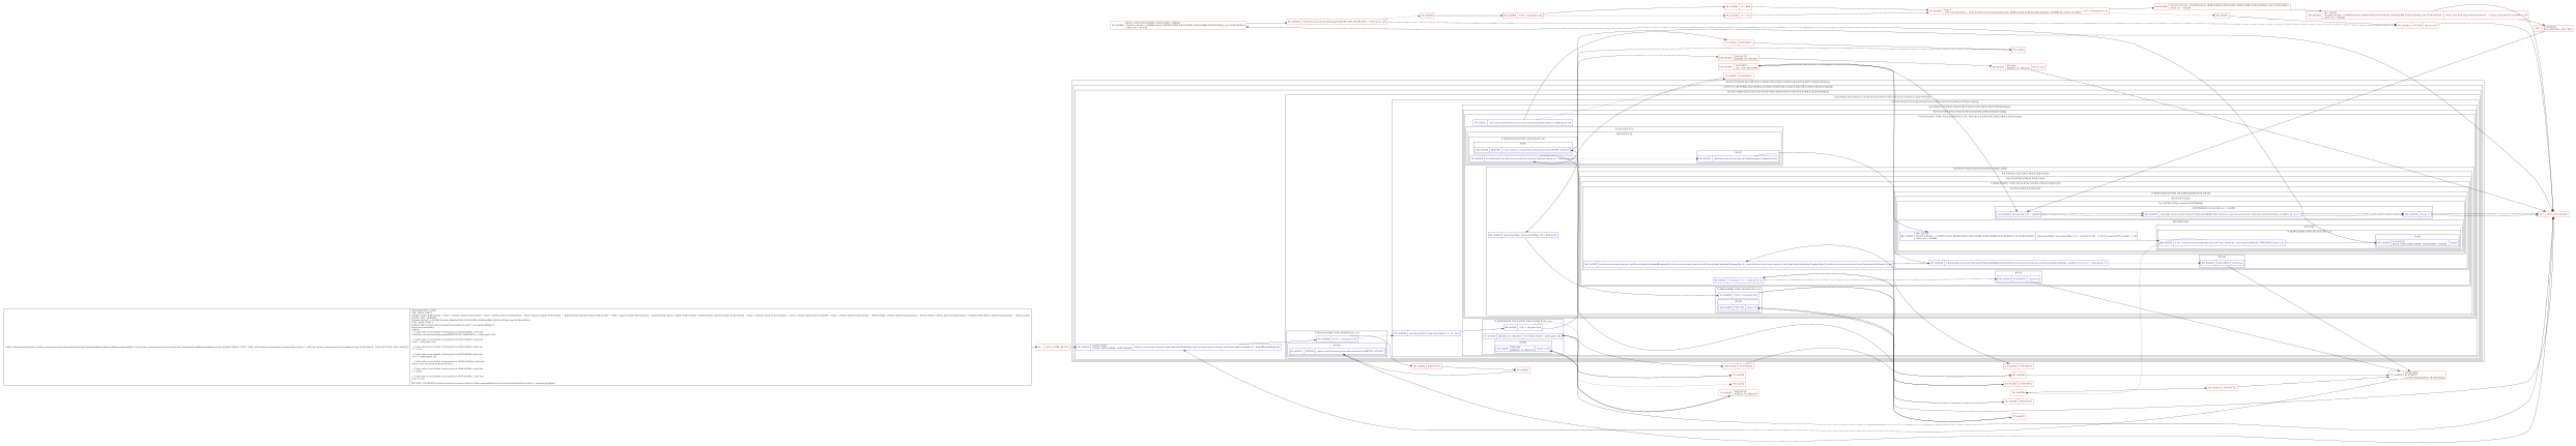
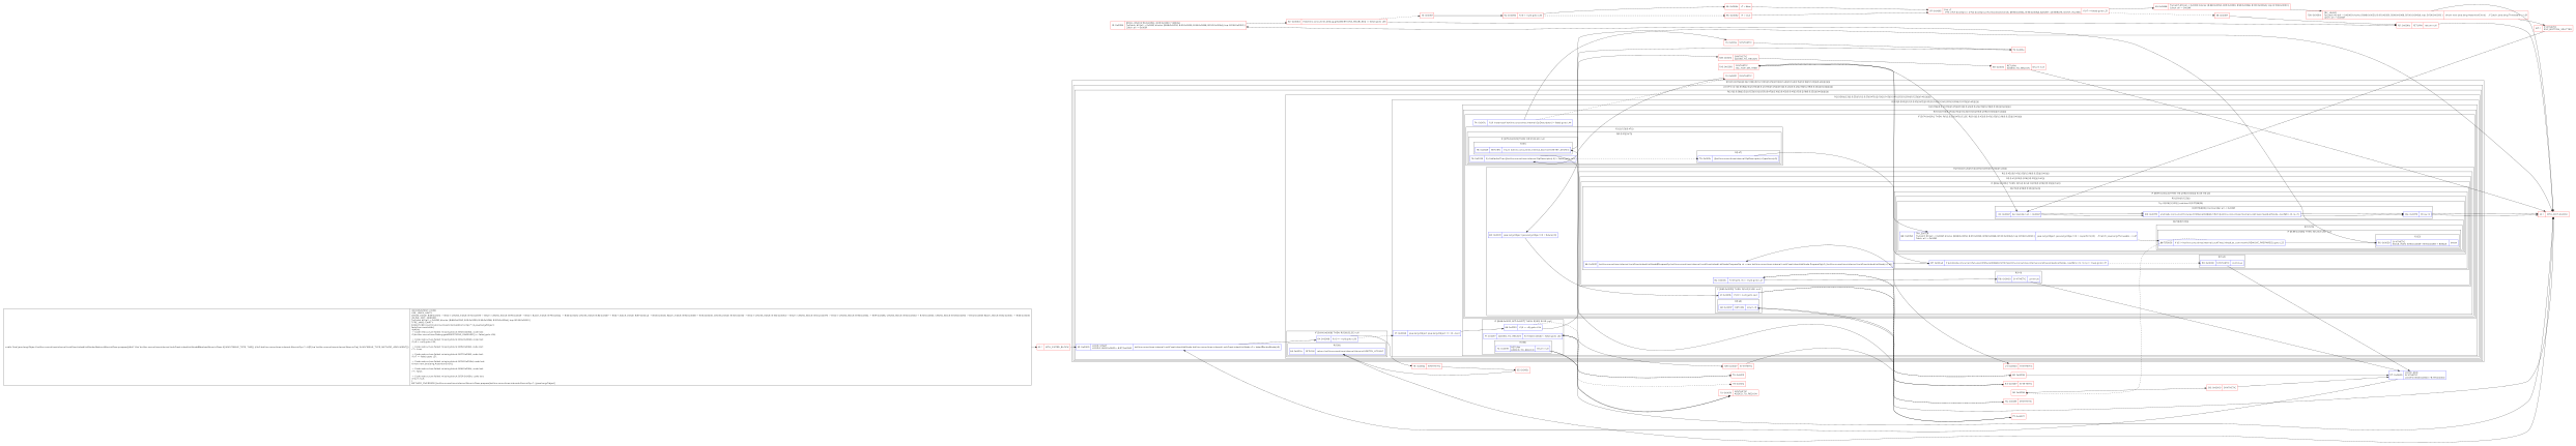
  digraph {
    fontname=Montserrat
    rankdir=LR
    node [color=red fontname=Montserrat shape=record]
    edge [fontname=Montserrat]
    n1 [color=blue label="{66\:\ 0x000c|RETURN\l|return kotlinx.coroutines.internal.AtomicKt.RETRY_ATOMIC\l}"]
    n2 [color=blue label="{64\:\ 0x0008|if (r0 == null) goto L56\l}"]
    n3 [color=blue label="{72\:\ 0x0019|RETURN\lADDED_TO_REGION\l|return null\l}"]
    n4 [color=blue label="{68\:\ 0x0010|if (r1 == r9) goto L54\l}"]
    n5 [color=blue label="{71\:\ 0x0017|ADDED_TO_REGION\l|if (r9.isDecided() != false) goto L52\l}"]
    n6 [color=blue label="{78\:\ 0x0029|RETURN\l|return kotlinx.coroutines.internal.AtomicKt.RETRY_ATOMIC\l}"]
    n7 [color=blue label="{76\:\ 0x0025|if (r9.isEarlierThan((kotlinx.coroutines.internal.OpDescriptor) r1) != false) goto L49\l}"]
    n8 [color=blue label="{79\:\ 0x002a|((kotlinx.coroutines.internal.OpDescriptor) r1).perform(r0)\l}"]
    n9 [color=blue label="{82\:\ 0x0037|RETURN\l|return r3\l}"]
    n10 [color=blue label="{81\:\ 0x0035|if (r3 != null) goto L42\l}"]
    n11 [color=blue label="{118\:\ 0x0000|SYNTHETIC\l|continue\l}"]
    n12 [color=blue label="{116\:\ 0x0059|SYNTHETIC\lEDGE_INSN: B:116:0x0059\-\>B:91:0x0059 ?: BREAK  \l|break\l}"]
    n13 [color=blue label="{89\:\ 0x0056|if (r5 != kotlinx.coroutines.internal.LockFreeLinkedList_commonKt.REMOVE_PREPARED) goto L23\l}"]
    n14 [color=blue label="{88\:\ 0x0050|TRY_ENTER\lTryCatch #0 \{all \-\> 0x006f, blocks: (B:88:0x0050, B:91:0x0059, B:99:0x0068, B:100:0x006d), top: B:106:0x0050 \}\lCatch: all \-\> 0x006f\l|java.lang.Object java.lang.Object r5 = r4.perform(r0)     \/\/ Catch: java.lang.Throwable \-\> L6f\l}"]
    n15 [color=blue label="{102\:\ 0x006f|ExcHandler: all \-\> 0x006f\l}"]
    n16 [color=blue label="{103\:\ 0x0070|androidx.concurrent.futures.C0125xc40028dd.m112m(kotlinx.coroutines.internal.LockFreeLinkedListNode._next$FU, r0, r4, r1)\l}"]
    n17 [color=blue label="{104\:\ 0x0075|throw r2\l}"]
    n18 [color=blue label="{119\:\ 0x0000|SYNTHETIC\l|continue\l}"]
    n19 [color=blue label="{87\:\ 0x004d|if (androidx.concurrent.futures.C0125xc40028dd.m112m(kotlinx.coroutines.internal.LockFreeLinkedListNode._next$FU, r0, r1, r4) == true) goto L17\l}"]
    n20 [color=blue label="{86\:\ 0x003f|kotlinx.coroutines.internal.LockFreeLinkedListNode$PrepareOp kotlinx.coroutines.internal.LockFreeLinkedListNode.PrepareOp r4 = new kotlinx.coroutines.internal.LockFreeLinkedListNode.PrepareOp(r0, (kotlinx.coroutines.internal.LockFreeLinkedListNode) r1, r8)\l}"]
    n21 [color=blue label="{84\:\ 0x003c|if (retry(r0, r1) == true) goto L41\l}"]
    n22 [color=blue label="{80\:\ 0x0031|java.lang.Object java.lang.Object r3 = failure(r0)\l}"]
    n23 [color=blue label="{74\:\ 0x001c|if ((r1 instanceof kotlinx.coroutines.internal.OpDescriptor) != false) goto L44\l}"]
    n24 [color=blue label="{67\:\ 0x000d|java.lang.Object java.lang.Object r1 = r0._next\l}"]
    n25 [color=blue label="{63\:\ 0x0000|LOOP_START\lLOOP:0: B:63:0x0000\-\>B:117:0x0000\l|kotlinx.coroutines.internal.LockFreeLinkedListNode kotlinx.coroutines.internal.LockFreeLinkedListNode r0 = takeAffectedNode(r9)\l}"]
    n26 [label="{62\:\ ?|MTH_EXIT_BLOCK\l}"]
    n27 [label="{111\:\ 0x000a|SYNTHETIC\l}"]
    n28 [label="{70\:\ 0x0013}"]
    n29 [label="{108\:\ 0x0012|SYNTHETIC\lADDED_TO_REGION\l}"]
    n30 [label="{73\:\ 0x001a}"]
    n31 [label="{110\:\ 0x0019|SYNTHETIC\lADDED_TO_REGION\l}"]
    n32 [label="{109\:\ 0x0027|SYNTHETIC\l}"]
    n33 [label="{121\:\ 0x0000|SYNTHETIC\l}"]
    n34 [label="{83\:\ 0x0038}"]
    n35 [label="{113\:\ 0x0037|SYNTHETIC\l}"]
-   n36 [label="{117\:\ 0x0000|LOOP_END\lSYNTHETIC\lLOOP:0: B:63:0x0000\-\>B:117:0x0000\l}"]
+   n36 [color=blue label="{117\:\ 0x0000|LOOP_END\lSYNTHETIC\lLOOP:0: B:63:0x0000\-\>B:117:0x0000\l}"]
    n37 [label="{91\:\ 0x0059|EDGE_INSN: B:116:0x0059\-\>B:91:0x0059 ?: BREAK  \lTryCatch #0 \{all \-\> 0x006f, blocks: (B:88:0x0050, B:91:0x0059, B:99:0x0068, B:100:0x006d), top: B:106:0x0050 \}\lCatch: all \-\> 0x006f\l}"]
    n38 [label="{90\:\ 0x0058}"]
    n39 [label="{106\:\ 0x0050|SYNTHETIC\lEXC_TOP_SPLITTER\l}"]
    n40 [label="{114\:\ 0x003f|SYNTHETIC\l}"]
    n41 [label="{112\:\ 0x0031|SYNTHETIC\l}"]
    n42 [label="{115\:\ 0x001e|SYNTHETIC\l}"]
    n43 [label="{65\:\ 0x000a}"]
    n44 [label="{69\:\ 0x0012|RETURN\lADDED_TO_REGION\l|return null\l}"]
    n45 [label="{75\:\ 0x001e}"]
    n46 [label="{77\:\ 0x0027}"]
    n47 [label="{120\:\ 0x0000|SYNTHETIC\l}"]
    n48 [label="{92\:\ 0x005d|if (kotlinx.coroutines.Debug.getASSERTIONS_ENABLED() == false) goto L36\l}"]
    n49 [label="{61\:\ ?|MTH_ENTER_BLOCK\l}"]
    n50 [label="{93\:\ 0x005f}"]
    n51 [label="{101\:\ 0x006e|RETURN\l|return null\l}"]
    n52 [label="{94\:\ 0x0060|if (r5 != null) goto L35\l}"]
    n53 [label="{95\:\ 0x0062|r7 = true\l}"]
    n54 [label="{96\:\ 0x0064|r7 = false\l}"]
    n55 [label="{97\:\ 0x0065|PHI: r7 \l  PHI: (r7v1 boolean) = (r7v0 boolean), (r7v2 boolean) binds: [B:96:0x0064, B:95:0x0062] A[DONT_GENERATE, DONT_INLINE]\l|if (r7 == false) goto L31\l}"]
    n56 [label="{98\:\ 0x0067}"]
    n57 [label="{99\:\ 0x0068|TryCatch #0 \{all \-\> 0x006f, blocks: (B:88:0x0050, B:91:0x0059, B:99:0x0068, B:100:0x006d), top: B:106:0x0050 \}\lCatch: all \-\> 0x006f\l}"]
    n58 [label="{100\:\ 0x006d|TRY_LEAVE\lTryCatch #0 \{all \-\> 0x006f, blocks: (B:88:0x0050, B:91:0x0059, B:99:0x0068, B:100:0x006d), top: B:106:0x0050 \}\lCatch: all \-\> 0x006f\l|throw new java.lang.AssertionError()     \/\/ Catch: java.lang.Throwable \-\> L6f\l}"]
    n59 [label="{107\:\ ?|SYNTHETIC\lEXC_BOTTOM_SPLITTER\l}"]
    n60 [label="{public final java.lang.Object kotlinx.coroutines.internal.LockFreeLinkedListNode.AbstractAtomicDesc.prepare((r8v0 'this' kotlinx.coroutines.internal.LockFreeLinkedListNode$AbstractAtomicDesc A[IMMUTABLE_TYPE, THIS]), (r9v0 kotlinx.coroutines.internal.AtomicOp\<?\> A[D('op' kotlinx.coroutines.internal.AtomicOp), IMMUTABLE_TYPE, METHOD_ARGUMENT]))  | INCONSISTENT_CODE\lUSE_LINES_HINTS\lCROSS_EDGE: B:69:0x0012 \-\> B:62:?, CROSS_EDGE: B:72:0x0019 \-\> B:62:?, CROSS_EDGE: B:78:0x0029 \-\> B:62:?, BACK_EDGE: B:79:0x002a \-\> B:63:0x0000, CROSS_EDGE: B:82:0x0037 \-\> B:62:?, BACK_EDGE: B:87:0x004d \-\> B:63:0x0000, BACK_EDGE: B:90:0x0058 \-\> B:63:0x0000, CROSS_EDGE: B:101:0x006e \-\> B:62:?, CROSS_EDGE: B:100:0x006d \-\> B:62:?, CROSS_EDGE: B:104:0x0075 \-\> B:62:?, CROSS_EDGE: B:96:0x0064 \-\> B:97:0x0065, CROSS_EDGE: B:92:0x005d \-\> B:101:0x006e, CROSS_EDGE: B:106:0x0050 \-\> B:102:0x006f, BACK_EDGE: B:84:0x003c \-\> B:63:0x0000\lINLINE_NOT_NEEDED\lTryCatch #0 \{all \-\> 0x006f, blocks: (B:88:0x0050, B:91:0x0059, B:99:0x0068, B:100:0x006d), top: B:106:0x0050 \}\lTYPE_VARS: EMPTY\lSIGNATURE: (Lkotlinx\/coroutines\/internal\/AtomicOp\<*\>;)Ljava\/lang\/Object;\lJadxCommentsAttr\{\l WARN: \l \-\> Code restructure failed: missing block: B:92:0x005d, code lost:\l    if (kotlinx.coroutines.Debug.getASSERTIONS_ENABLED() == false) goto L36;\l\l \-\> Code restructure failed: missing block: B:94:0x0060, code lost:\l    if (r5 != null) goto L35;\l\l \-\> Code restructure failed: missing block: B:95:0x0062, code lost:\l    r7 = true;\l\l \-\> Code restructure failed: missing block: B:97:0x0065, code lost:\l    if (r7 == false) goto L31;\l\l \-\> Code restructure failed: missing block: B:100:0x006d, code lost:\l    throw new java.lang.AssertionError();\l\l \-\> Code restructure failed: missing block: B:96:0x0064, code lost:\l    r7 = false;\l\l \-\> Code restructure failed: missing block: B:101:0x006e, code lost:\l    return null;\l\}\lMETHOD_OVERRIDE: [kotlinx.coroutines.internal.AtomicDesc.prepare(kotlinx.coroutines.internal.AtomicOp\<?\>):java.lang.Object]\l}" color=""]
    subgraph cluster_1 {
      label="R(1:(2:1|(2:(1:58)|(2:3|(2:(1:53)|(1:(1:(2:(1:51)|(1:47)))(2:10|(2:(1:43)|(1:(1:41)(2:15|(1:(2:18|(1:(1:23))))(1:40)))))))))))"
      subgraph cluster_2 {
        label="LOOP:0: (2:1|(2:(1:58)|(2:3|(2:(1:53)|(1:(1:(2:(1:51)|(1:47)))(2:10|(2:(1:43)|(1:(1:41)(2:15|(1:(2:18|(1:(1:23))))(1:40))))))))))"
        subgraph cluster_3 {
          label="R(2:1|(2:(1:58)|(2:3|(2:(1:53)|(1:(1:(2:(1:51)|(1:47)))(2:10|(2:(1:43)|(1:(1:41)(2:15|(1:(2:18|(1:(1:23))))(1:40))))))))))"
          n25
          subgraph cluster_4 {
            label="R(2:(1:58)|(2:3|(2:(1:53)|(1:(1:(2:(1:51)|(1:47)))(2:10|(2:(1:43)|(1:(1:41)(2:15|(1:(2:18|(1:(1:23))))(1:40)))))))))"
            subgraph cluster_5 {
              label="IF [B:64:0x0008] THEN: R(1:58) ELSE: null"
              n2
              subgraph cluster_6 {
                label="R(1:58)"
                n1
              }
            }
            subgraph cluster_7 {
              label="R(2:3|(2:(1:53)|(1:(1:(2:(1:51)|(1:47)))(2:10|(2:(1:43)|(1:(1:41)(2:15|(1:(2:18|(1:(1:23))))(1:40))))))))"
              n24
              subgraph cluster_8 {
                label="R(2:(1:53)|(1:(1:(2:(1:51)|(1:47)))(2:10|(2:(1:43)|(1:(1:41)(2:15|(1:(2:18|(1:(1:23))))(1:40)))))))"
                subgraph cluster_9 {
                  label="IF [B:68:0x0010, B:71:0x0017] THEN: R(1:53) ELSE: null"
                  n4
                  n5
                  subgraph cluster_10 {
                    label="R(1:53)"
                    n3
                  }
                }
                subgraph cluster_11 {
                  label="R(1:(1:(2:(1:51)|(1:47)))(2:10|(2:(1:43)|(1:(1:41)(2:15|(1:(2:18|(1:(1:23))))(1:40))))))"
                  subgraph cluster_12 {
                    label="IF [B:74:0x001c] THEN: R(1:(2:(1:51)|(1:47))) ELSE: R(2:10|(2:(1:43)|(1:(1:41)(2:15|(1:(2:18|(1:(1:23))))(1:40)))))"
                    n23
                    subgraph cluster_13 {
                      label="R(1:(2:(1:51)|(1:47)))"
                      subgraph cluster_14 {
                        label="R(2:(1:51)|(1:47))"
                        subgraph cluster_15 {
                          label="IF [B:76:0x0025] THEN: R(1:51) ELSE: null"
                          n7
                          subgraph cluster_16 {
                            label="R(1:51)"
                            n6
                          }
                        }
                        subgraph cluster_17 {
                          label="R(1:47)"
                          n8
                        }
                      }
                    }
                    subgraph cluster_18 {
                      label="R(2:10|(2:(1:43)|(1:(1:41)(2:15|(1:(2:18|(1:(1:23))))(1:40)))))"
                      n22
                      subgraph cluster_19 {
                        label="R(2:(1:43)|(1:(1:41)(2:15|(1:(2:18|(1:(1:23))))(1:40))))"
                        subgraph cluster_20 {
                          label="IF [B:81:0x0035] THEN: R(1:43) ELSE: null"
                          n10
                          subgraph cluster_21 {
                            label="R(1:43)"
                            n9
                          }
                        }
                        subgraph cluster_22 {
                          label="R(1:(1:41)(2:15|(1:(2:18|(1:(1:23))))(1:40)))"
                          subgraph cluster_23 {
                            label="IF [B:84:0x003c] THEN: R(1:41) ELSE: R(2:15|(1:(2:18|(1:(1:23))))(1:40))"
                            n21
                            subgraph cluster_24 {
                              label="R(1:41)"
                              n11
                            }
                            subgraph cluster_25 {
                              label="R(2:15|(1:(2:18|(1:(1:23))))(1:40))"
                              n20
                              subgraph cluster_26 {
                                label="IF [B:87:0x004d] THEN: R(1:(2:18|(1:(1:23)))) ELSE: R(1:40)"
                                n19
                                subgraph cluster_27 {
                                  label="R(1:(2:18|(1:(1:23))))"
                                  subgraph cluster_28 {
                                    label="Try: R(2:18|(1:(1:23))) catches: R(3:37|38|39)"
                                    subgraph cluster_29 {
                                      label="R(2:18|(1:(1:23)))"
                                      n14
                                      subgraph cluster_30 {
                                        label="R(1:(1:23))"
                                        subgraph cluster_31 {
                                          label="IF [B:89:0x0056] THEN: R(1:23) ELSE: null"
                                          n13
                                          subgraph cluster_32 {
                                            label="R(1:23)"
                                            n12
                                          }
                                        }
                                      }
                                    }
                                    subgraph cluster_33 {
                                      label="R(3:37|38|39) | ExcHandler: all \-\> 0x006f\l"
                                      n15
                                      n16
                                      n17
                                    }
                                  }
                                }
                                subgraph cluster_34 {
                                  label="R(1:40)"
                                  n18
                                }
                              }
                            }
                          }
                        }
                      }
                    }
                  }
                }
              }
            }
          }
        }
      }
    }
    subgraph cluster_35 {
      label="R(3:37|38|39) | ExcHandler: all \-\> 0x006f\l"
    }
    n1 -> n26
    n2 -> n24 [style=dashed]
    n2 -> n27
    n3 -> n26
    n4 -> n28 [style=dashed]
    n4 -> n29
    n5 -> n30 [style=dashed]
    n5 -> n31
    n6 -> n26
    n7 -> n8 [style=dashed]
    n7 -> n32
    n8 -> n33
    n9 -> n26
    n10 -> n34 [style=dashed]
    n10 -> n35
    n11 -> n36
    n12 -> n37
    n13 -> n12
    n13 -> n38 [style=dashed]
    n14 -> n13
    n15 -> n16
    n15 -> n16
    n16 -> n17
    n16 -> n17
    n17 -> n26
    n17 -> n26
    n18 -> n36
    n19 -> n18 [style=dashed]
    n19 -> n39
    n20 -> n19
    n21 -> n11
    n21 -> n40 [style=dashed]
    n22 -> n10
    n23 -> n41 [style=dashed]
    n23 -> n42
    n24 -> n4
    n25 -> n2
    n27 -> n43
    n28 -> n5
    n29 -> n44
-   n31 -> n3
+   n3 -> n31
    n32 -> n46
    n34 -> n21
    n34 -> n36
    n35 -> n9
    n36 -> n25
    n37 -> n48
    n38 -> n47
    n39 -> n14
    n39 -> n15
    n40 -> n20
    n41 -> n22
    n42 -> n45
    n43 -> n1
    n44 -> n26
    n45 -> n7
    n46 -> n6
    n47 -> n36
    n48 -> n50 [style=dashed]
    n48 -> n51
    n49 -> n25
    n50 -> n52
    n51 -> n26
    n52 -> n53 [style=dashed]
    n52 -> n54
    n53 -> n55
    n54 -> n55
    n55 -> n56 [style=dashed]
    n55 -> n57
    n56 -> n51
    n57 -> n58
    n58 -> n26
    n58 -> n59
    n59 -> n15
    n60 -> n49
  }
